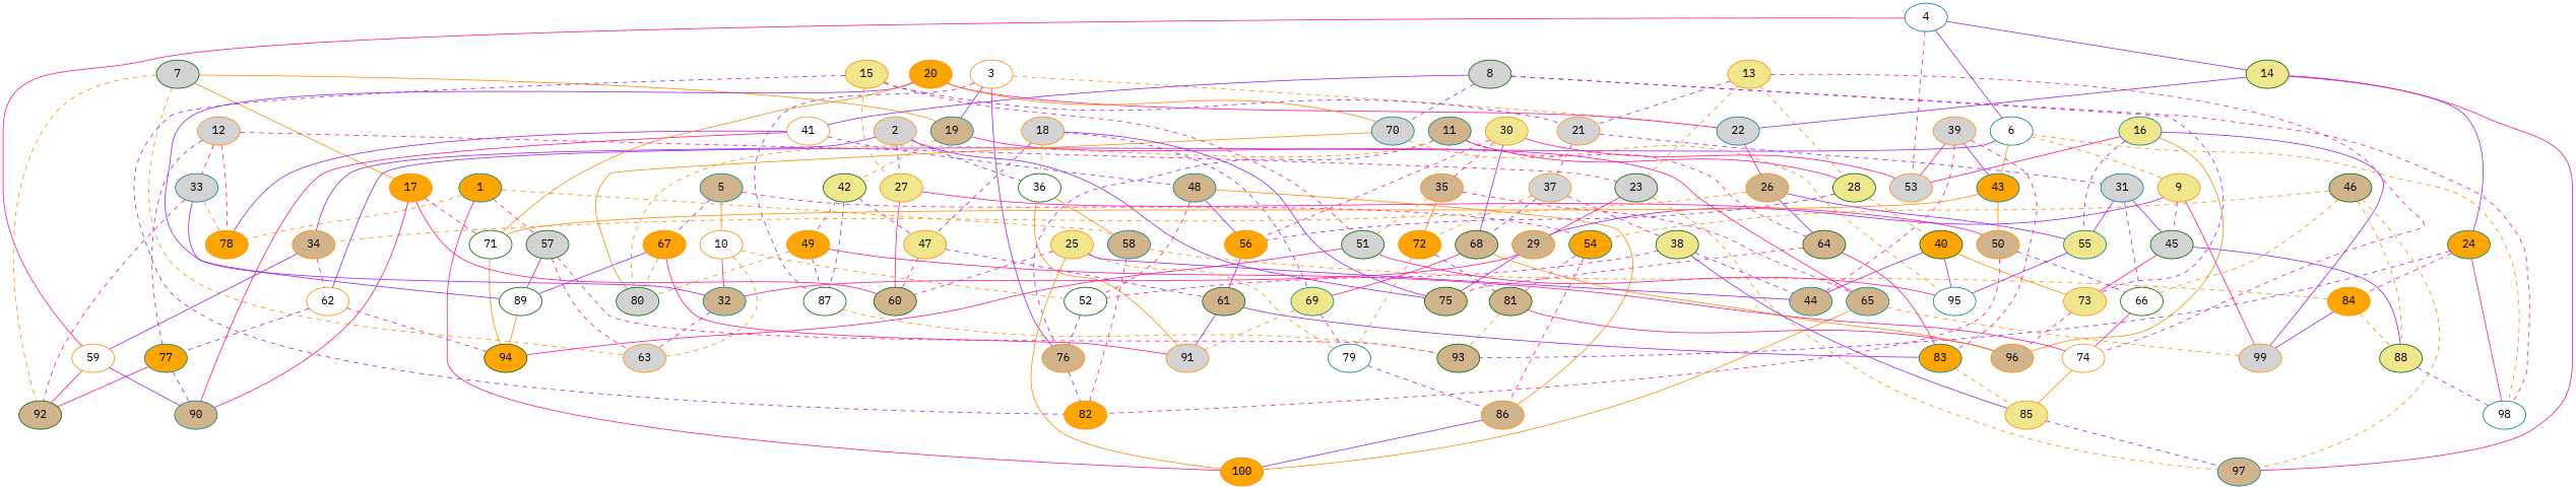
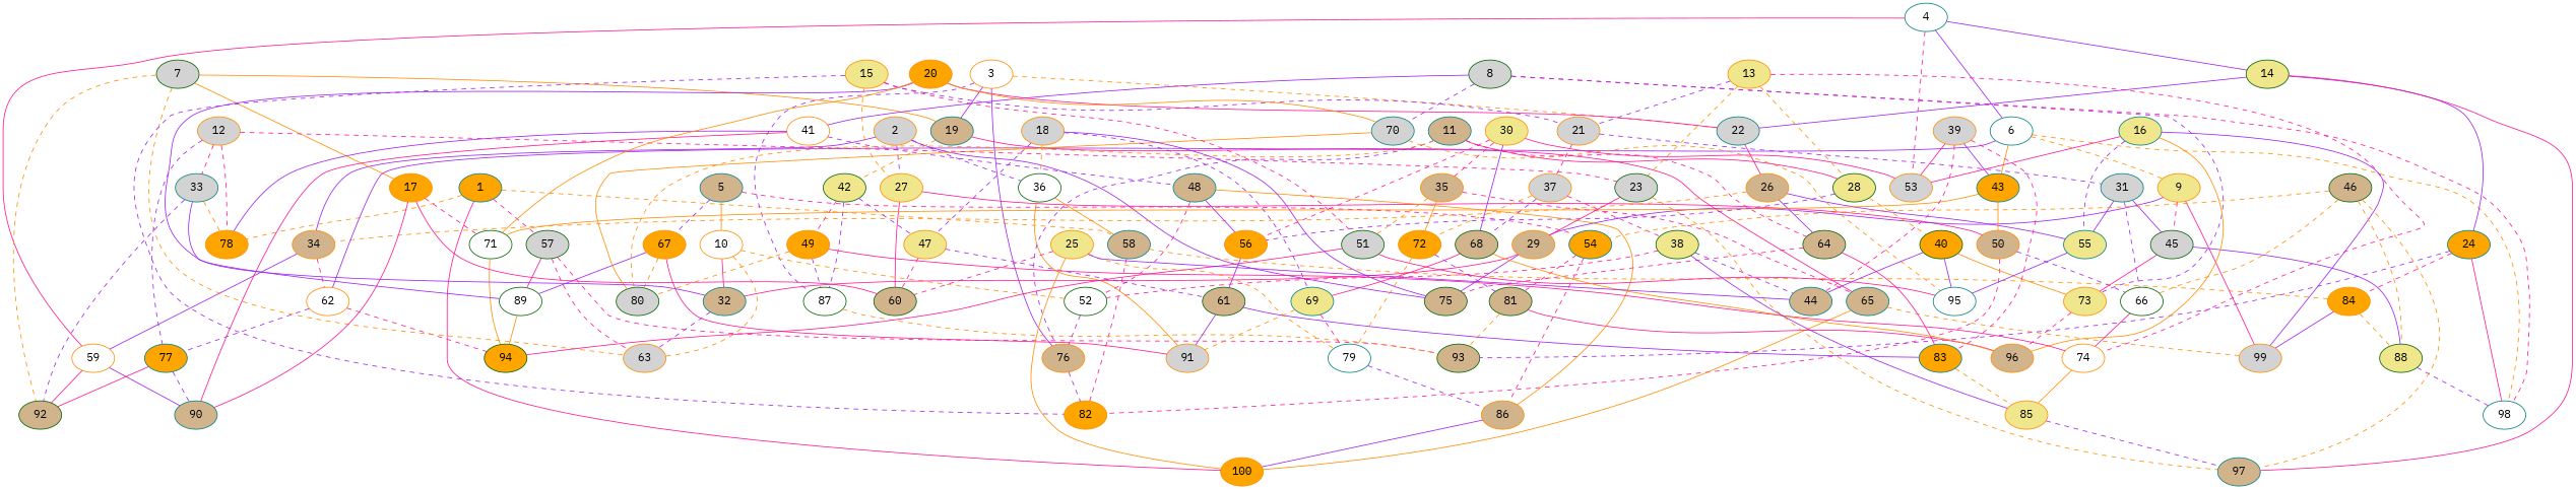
  graph {
    fontname="IBM Plex Mono"
    node [color=darkorange fillcolor=tan fontname="IBM Plex Mono" style=filled]
    edge [color=purple fontname="IBM Plex Mono" style=dashed]
    1 [color=teal fillcolor=orange]
    57 [color=darkgreen fillcolor=lightgrey]
    58 [color=teal]
    78 [fillcolor=orange]
    100 [fillcolor=orange]
    63 [fillcolor=lightgrey]
    93 [color=darkgreen]
    89 [color=darkgreen fillcolor=white]
    82 [fillcolor=orange]
    84 [fillcolor=orange]
    2 [fillcolor=lightgrey]
    27 [fillcolor=khaki]
    34
    36 [color=darkgreen fillcolor=white]
    75 [color=darkgreen]
    60 [color=darkgreen]
    50
    59 [fillcolor=white]
    62 [fillcolor=white]
    91 [fillcolor=lightgrey]
    3 [fillcolor=white]
    19 [color=teal]
    22 [color=teal fillcolor=lightgrey]
    76
    87 [color=darkgreen fillcolor=white]
    42 [color=darkgreen fillcolor=khaki]
    65 [color=teal]
    26
    4 [color=teal fillcolor=white]
    6 [color=teal fillcolor=white]
    14 [color=darkgreen fillcolor=khaki]
    53 [fillcolor=lightgrey]
    98 [color=teal fillcolor=white]
    9 [fillcolor=khaki]
    43 [color=teal fillcolor=orange]
    24 [color=teal fillcolor=orange]
    97 [color=teal]
    92 [color=darkgreen]
    90 [color=teal]
    5 [color=teal]
    10 [fillcolor=white]
    54 [color=teal fillcolor=orange]
    67 [fillcolor=orange]
    32 [color=teal]
    52 [color=darkgreen fillcolor=white]
    86
    81 [color=darkgreen]
    80 [color=darkgreen fillcolor=lightgrey]
    29
    45 [color=darkgreen fillcolor=lightgrey]
    99 [fillcolor=lightgrey]
    71 [color=darkgreen fillcolor=white]
    77 [color=teal fillcolor=orange]
    94 [color=darkgreen fillcolor=orange]
    7 [color=darkgreen fillcolor=lightgrey]
    17 [fillcolor=orange]
    8 [color=darkgreen fillcolor=lightgrey]
    41 [fillcolor=white]
    70 [color=teal fillcolor=lightgrey]
    73 [fillcolor=khaki]
    48 [color=teal]
    95 [color=teal fillcolor=white]
    96
    88 [color=darkgreen fillcolor=khaki]
    11 [color=teal]
    28 [color=darkgreen fillcolor=khaki]
    64 [color=darkgreen]
    40 [color=darkgreen fillcolor=orange]
    56 [fillcolor=orange]
    83 [color=teal fillcolor=orange]
    12 [fillcolor=lightgrey]
    23 [color=darkgreen fillcolor=lightgrey]
    33 [color=teal fillcolor=lightgrey]
    13 [fillcolor=khaki]
    21 [fillcolor=lightgrey]
    74 [fillcolor=white]
    31 [color=teal fillcolor=lightgrey]
    37 [fillcolor=lightgrey]
    85 [fillcolor=khaki]
    15 [fillcolor=khaki]
    51 [color=darkgreen fillcolor=lightgrey]
    16 [color=teal fillcolor=khaki]
    55 [color=teal fillcolor=khaki]
    18 [fillcolor=lightgrey]
    47 [fillcolor=khaki]
    69 [color=teal fillcolor=khaki]
    61 [color=darkgreen]
    79 [color=teal fillcolor=white]
    49 [fillcolor=orange]
    20 [fillcolor=orange]
    66 [color=darkgreen fillcolor=white]
    68 [color=darkgreen]
    72 [fillcolor=orange]
    38 [color=darkgreen fillcolor=khaki]
    25 [fillcolor=khaki]
    44 [color=teal]
    30 [fillcolor=khaki]
    35
    39 [fillcolor=lightgrey]
    46 [color=darkgreen]
    1 -- 57 [color=deeppink]
    1 -- 58 [color=darkorange]
    1 -- 78 [color=darkorange]
    1 -- 100 [color=deeppink style=solid]
    57 -- 63 [color=deeppink]
    57 -- 93 [color=deeppink]
    57 -- 89 [color=deeppink style=solid]
    58 -- 82 [color=deeppink]
    58 -- 84 [color=darkorange]
    89 -- 94 [color=darkorange style=solid]
    84 -- 99 [style=solid]
    84 -- 88 [color=darkorange]
    2 -- 27
    2 -- 34 [style=solid]
    2 -- 36
    2 -- 75 [style=solid]
    27 -- 60 [color=deeppink style=solid]
    27 -- 50 [color=deeppink style=solid]
    34 -- 59 [style=solid]
    34 -- 62 [color=deeppink]
    36 -- 58 [color=darkorange style=solid]
    36 -- 91 [color=darkorange style=solid]
    50 -- 82 [color=deeppink]
    50 -- 66
    59 -- 92 [color=deeppink style=solid]
    59 -- 90 [style=solid]
    62 -- 77
    62 -- 94 [color=deeppink]
    3 -- 19 [style=solid]
    3 -- 22 [color=darkorange]
    3 -- 76 [style=solid]
    3 -- 87
    19 -- 42 [color=darkorange]
    19 -- 65 [color=deeppink style=solid]
    22 -- 26 [color=deeppink style=solid]
    76 -- 82
    87 -- 93 [color=darkorange]
    42 -- 87
    42 -- 47
    42 -- 49 [color=deeppink]
    65 -- 100 [color=darkorange style=solid]
    65 -- 99 [color=darkorange]
    26 -- 34 [color=darkorange]
    26 -- 64 [style=solid]
    26 -- 55 [style=solid]
    4 -- 59 [color=deeppink style=solid]
    4 -- 6 [style=solid]
    4 -- 14 [style=solid]
    4 -- 53 [color=deeppink]
    6 -- 62 [style=solid]
    6 -- 98 [color=darkorange]
    6 -- 9 [color=darkorange]
    6 -- 43 [color=darkorange style=solid]
    14 -- 22 [style=solid]
    14 -- 24 [style=solid]
    14 -- 97 [color=deeppink style=solid]
    9 -- 29 [style=solid]
    9 -- 45 [color=deeppink]
    9 -- 99 [color=deeppink style=solid]
    43 -- 50 [color=darkorange style=solid]
    43 -- 71 [color=darkorange style=solid]
    24 -- 93
    24 -- 84 [color=deeppink]
    24 -- 98 [color=deeppink style=solid]
    5 -- 10 [color=darkorange style=solid]
    5 -- 54 [color=deeppink]
    5 -- 67
    10 -- 63 [color=darkorange]
    10 -- 32 [color=deeppink style=solid]
    10 -- 52 [color=darkorange]
    54 -- 86 [color=deeppink]
    54 -- 81 [color=deeppink]
    67 -- 89 [style=solid]
    67 -- 91 [color=deeppink style=solid]
    67 -- 80 [color=darkorange]
    32 -- 63
    52 -- 76
    86 -- 100 [style=solid]
    81 -- 93 [color=darkorange]
    81 -- 96 [color=deeppink style=solid]
    29 -- 75 [style=solid]
    29 -- 32 [color=deeppink style=solid]
    45 -- 73 [color=deeppink style=solid]
    45 -- 88 [style=solid]
    71 -- 94 [color=darkorange style=solid]
    77 -- 92 [color=deeppink style=solid]
    77 -- 90
    7 -- 63 [color=darkorange]
    7 -- 19 [color=darkorange style=solid]
    7 -- 92 [color=darkorange]
    7 -- 17 [color=darkorange style=solid]
    17 -- 60 [color=deeppink style=solid]
    17 -- 90 [color=deeppink style=solid]
    17 -- 71 [color=deeppink]
    8 -- 98 [color=deeppink]
    8 -- 41 [style=solid]
    8 -- 70
    8 -- 73
    41 -- 78 [style=solid]
    41 -- 90 [color=deeppink style=solid]
    41 -- 48
    70 -- 80 [color=darkorange style=solid]
    70 -- 95 [color=darkorange]
    73 -- 96 [color=deeppink]
    48 -- 52 [color=deeppink]
    48 -- 86 [color=darkorange style=solid]
    48 -- 56 [style=solid]
    88 -- 98
    11 -- 76
    11 -- 80 [color=darkorange]
    11 -- 28 [color=deeppink style=solid]
    11 -- 64 [color=deeppink]
    28 -- 40 [color=darkorange]
    28 -- 56
    64 -- 75 [color=deeppink]
    64 -- 83 [color=deeppink style=solid]
    40 -- 73 [color=darkorange style=solid]
    40 -- 95 [style=solid]
    40 -- 44 [style=solid]
    56 -- 61 [style=solid]
    83 -- 85 [color=darkorange]
    12 -- 78 [color=deeppink]
    12 -- 77
    12 -- 23 [color=deeppink]
    12 -- 33 [color=deeppink]
    23 -- 97 [color=darkorange]
    23 -- 29 [color=deeppink style=solid]
    33 -- 78 [color=darkorange]
    33 -- 89 [style=solid]
-   33 -- 92 [color=deeppink]
+   33 -- 92
    13 -- 28 [color=darkorange]
    13 -- 23 [color=darkorange]
    13 -- 21
    13 -- 74 [color=deeppink]
    21 -- 31
    21 -- 37 [color=deeppink]
    74 -- 85 [color=darkorange style=solid]
    31 -- 45 [style=solid]
    31 -- 55 [style=solid]
    31 -- 66
    37 -- 68
    37 -- 72 [color=darkorange]
    37 -- 38 [color=deeppink]
    85 -- 97
    15 -- 82
    15 -- 27 [color=darkorange]
    15 -- 21
    15 -- 51 [color=deeppink]
    51 -- 94 [color=deeppink style=solid]
    51 -- 95 [color=deeppink style=solid]
    16 -- 53 [color=deeppink style=solid]
    16 -- 99 [style=solid]
    16 -- 96 [color=darkorange style=solid]
    16 -- 55
    55 -- 95 [style=solid]
    18 -- 36 [color=darkorange]
    18 -- 75 [style=solid]
    18 -- 47
    18 -- 69
    47 -- 60 [color=deeppink]
    47 -- 61
    69 -- 91 [color=darkorange]
    69 -- 79 [color=deeppink]
    61 -- 91 [style=solid]
    61 -- 83 [style=solid]
    79 -- 86
    49 -- 87
    49 -- 80 [color=darkorange]
    49 -- 74 [color=deeppink style=solid]
    20 -- 22 [color=deeppink style=solid]
    20 -- 32 [style=solid]
    20 -- 71 [color=darkorange style=solid]
    20 -- 70 [color=darkorange style=solid]
    66 -- 74 [color=deeppink style=solid]
    68 -- 96 [color=darkorange style=solid]
    68 -- 69 [color=deeppink style=solid]
    72 -- 81
    72 -- 79 [color=darkorange]
    38 -- 52 [color=deeppink]
    38 -- 85 [style=solid]
    38 -- 44
    25 -- 100 [color=darkorange style=solid]
    25 -- 60 [color=deeppink]
    25 -- 79 [color=darkorange]
    25 -- 44 [style=solid]
    30 -- 53 [color=deeppink style=solid]
    30 -- 56 [color=deeppink]
    30 -- 68 [style=solid]
    30 -- 35 [color=deeppink]
    35 -- 65 [color=deeppink]
    35 -- 51 [color=darkorange]
    35 -- 72 [color=darkorange style=solid]
    39 -- 53 [color=deeppink style=solid]
    39 -- 43 [style=solid]
    39 -- 83 [color=deeppink]
    39 -- 44 [color=deeppink]
    46 -- 97 [color=darkorange]
    46 -- 54 [color=darkorange]
    46 -- 88 [color=darkorange]
    46 -- 66 [color=darkorange]
  }
